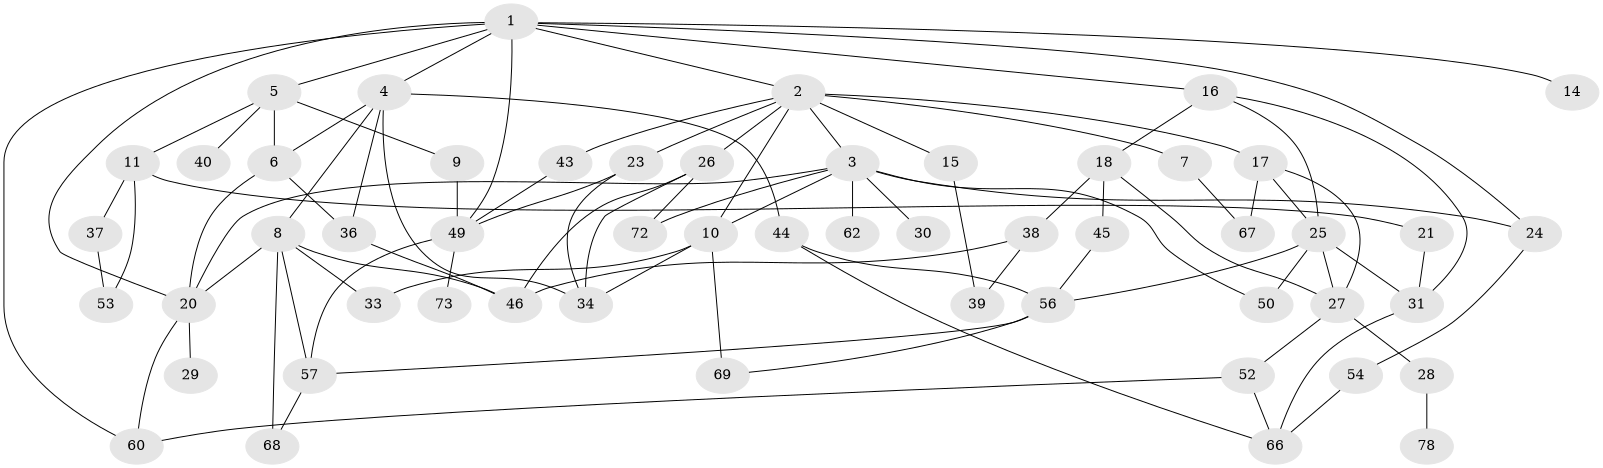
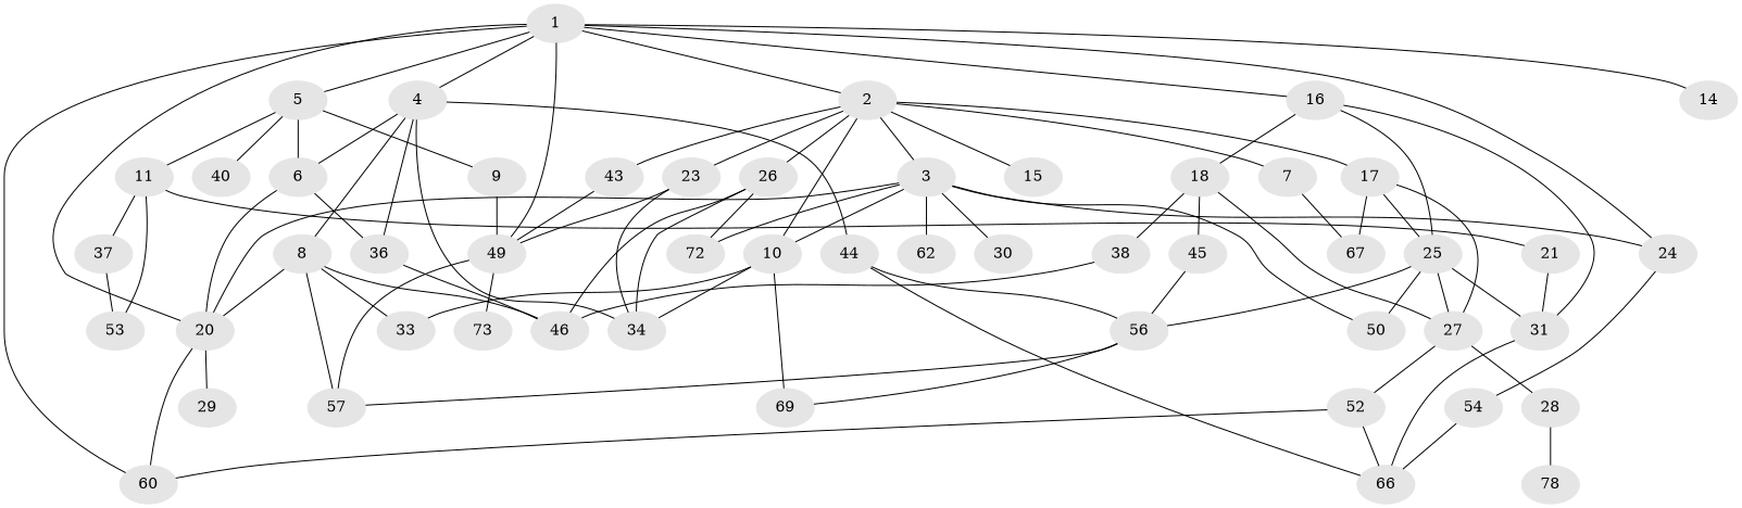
  graph {
    node [color=gray90 style=filled]
    1 [super="+12"]
    2 [super="+13"]
    4 [super="+74"]
    5 [super="+32"]
    14
    16
    24
    49 [super="+55"]
    60
    20 [super="+35"]
    3 [super="+59"]
    7
    10 [super="+61"]
    15 [super="+48"]
    17 [super="+22"]
    23 [super="+41"]
    26 [super="+71"]
    43 [super="+51"]
    36
    6 [super="+65"]
    8 [super="+42"]
    34 [super="+77"]
    44
    9
    11
    40
    18 [super="+19"]
    25 [super="+47"]
    31 [super="+70"]
    54
    46 [super="+76"]
    57
    73
    50
    62
    72
    30
    67
    33
    69
-   39
    27 [super="+64"]
    29
-   68
    56 [super="+58"]
    66 [super="+79"]
    21
    37
    53
    28
    52
    38
    45
    78
    1 -- 2
    1 -- 4
    1 -- 5
    1 -- 14
    1 -- 16
    1 -- 24
    1 -- 49
    1 -- 60
    1 -- 20
    2 -- 3
    2 -- 7
    2 -- 10
    2 -- 15
    2 -- 17
    2 -- 23
    2 -- 26
    2 -- 43
    4 -- 36
    4 -- 6
    4 -- 8
    4 -- 34
    4 -- 44
    5 -- 6
    5 -- 9
    5 -- 11
    5 -- 40
    16 -- 18
    16 -- 25
    16 -- 31
    24 -- 54
    49 -- 57
    49 -- 73
    20 -- 60
    20 -- 29
    3 -- 24
    3 -- 20
    3 -- 10
    3 -- 50
    3 -- 62
    3 -- 72
    3 -- 30
    7 -- 67
    10 -- 34
    10 -- 33
    10 -- 69
-   15 -- 39
    17 -- 25
    17 -- 67
    17 -- 27
    23 -- 49
    23 -- 34
    26 -- 34
    26 -- 46
    26 -- 72
    43 -- 49
    36 -- 46
    6 -- 20
    6 -- 36
    8 -- 20
    8 -- 46
    8 -- 57
    8 -- 33
-   8 -- 68
    44 -- 56
    44 -- 66
    9 -- 49
    11 -- 21
    11 -- 37
    11 -- 53
    18 -- 27
    18 -- 38
    18 -- 45
    25 -- 31
    25 -- 50 [weight=2]
    25 -- 27
    25 -- 56
    31 -- 66
    54 -- 66
-   57 -- 68
    27 -- 28
    27 -- 52
    56 -- 57
    56 -- 69
    21 -- 31
    37 -- 53
    28 -- 78
    52 -- 60
    52 -- 66
    38 -- 46
-   38 -- 39
    45 -- 56
  }
